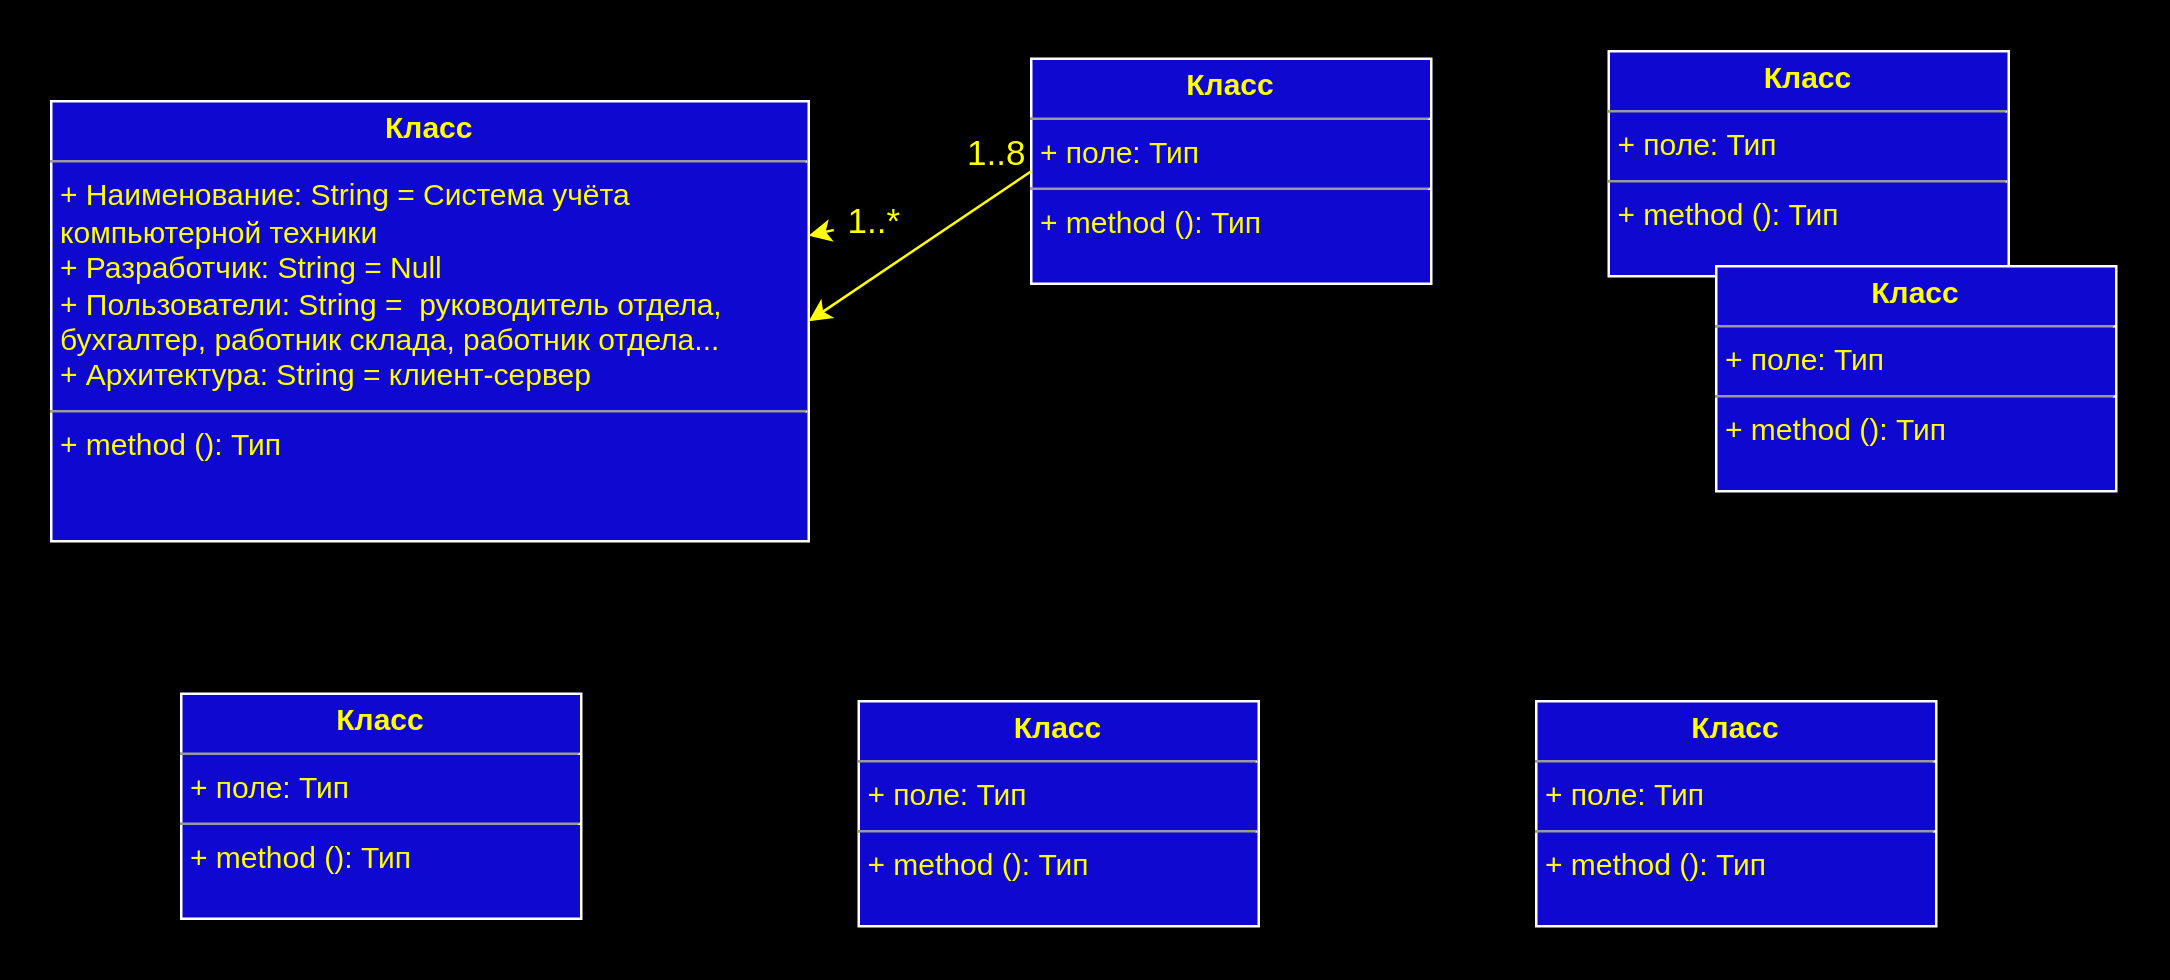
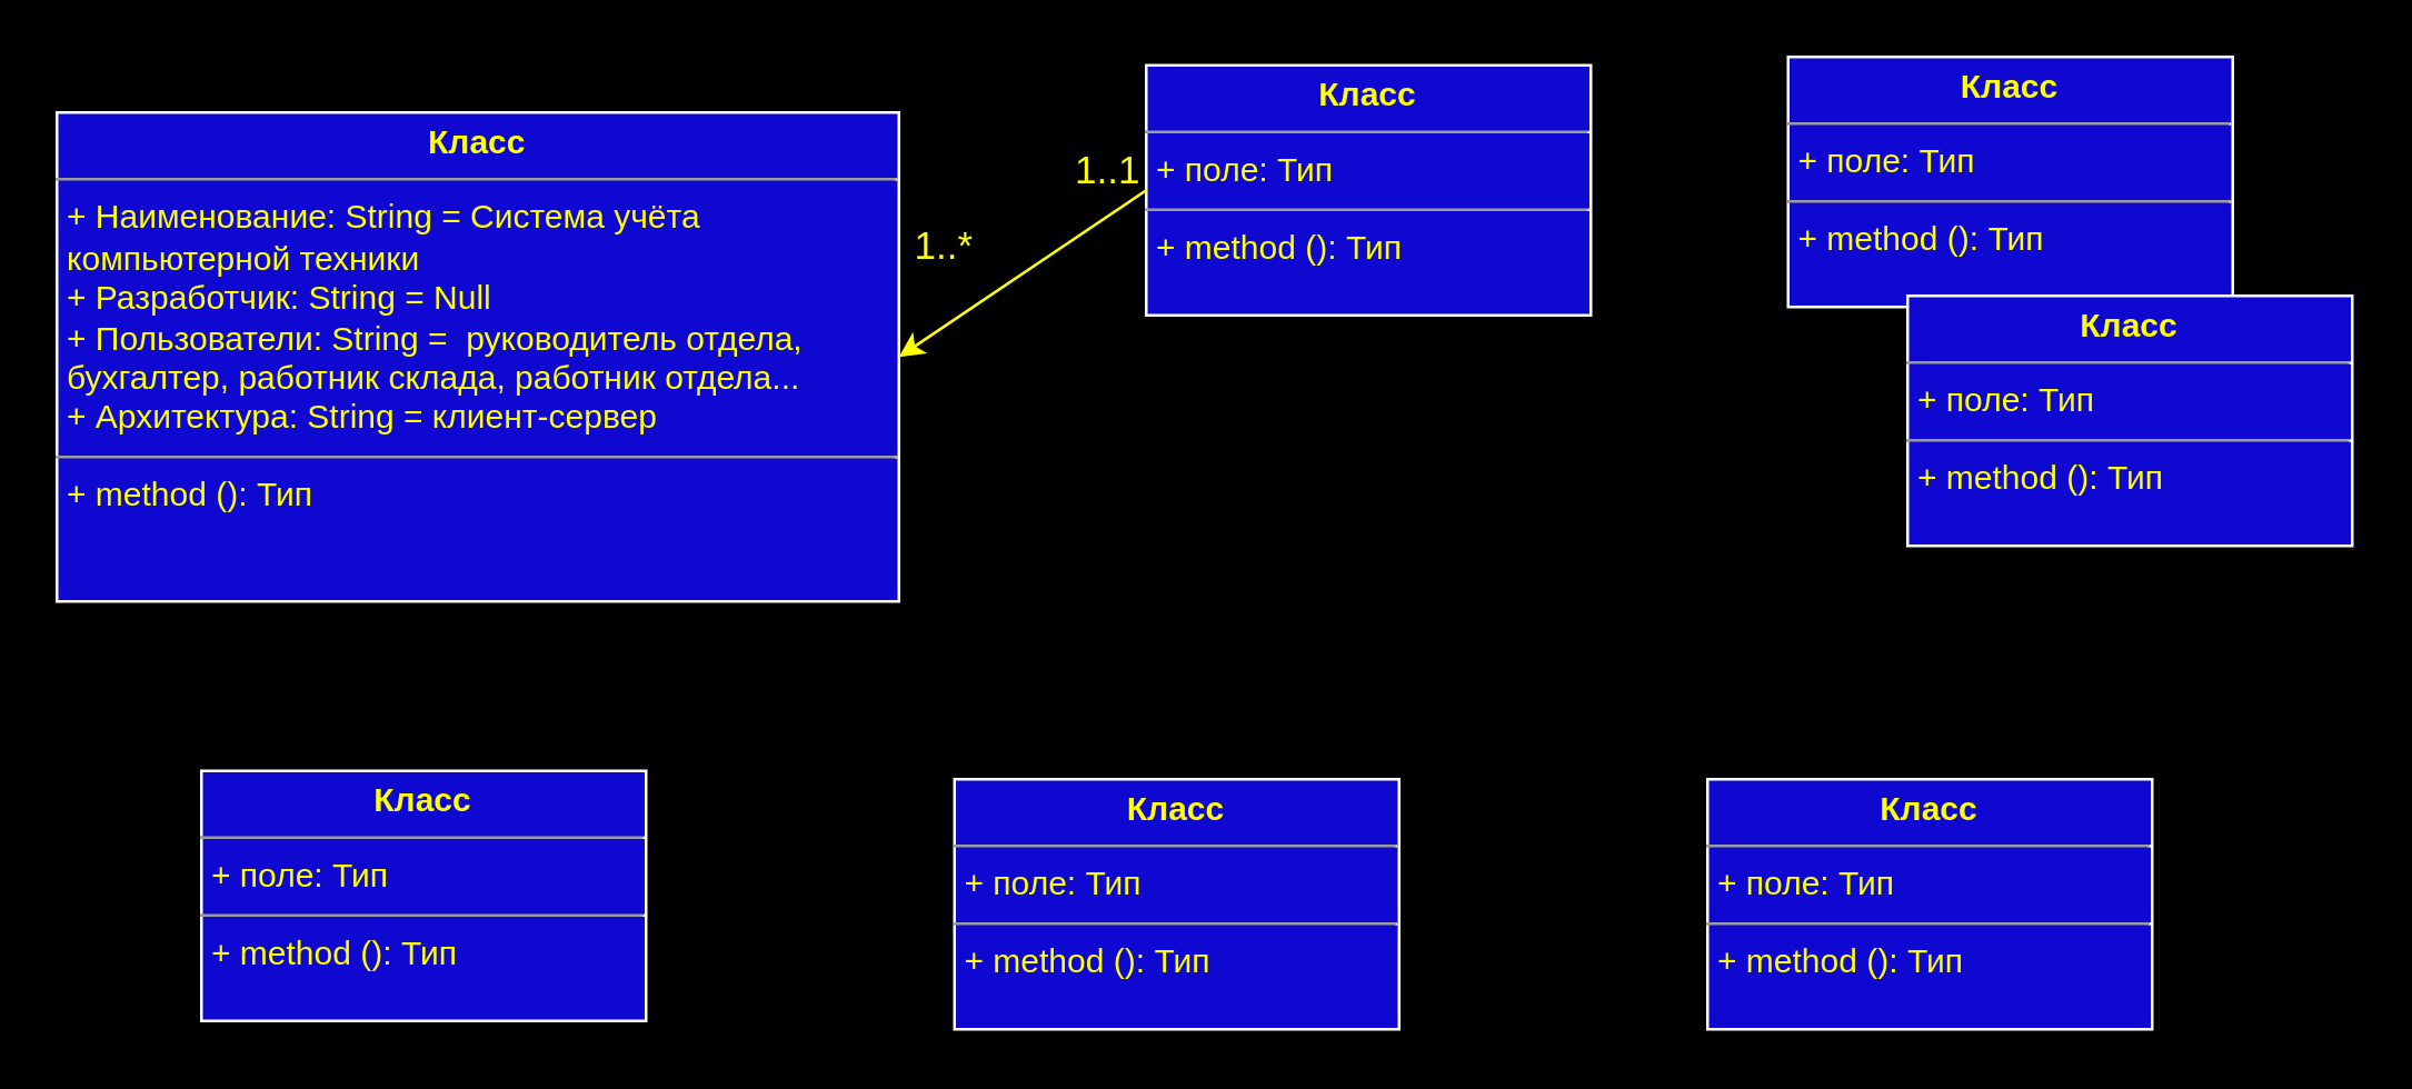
  <mxCell id="0" />
  <mxCell id="1" parent="0" />
  <mxCell id="2" value="&lt;p style=&quot;margin: 0px ; margin-top: 4px ; text-align: center&quot;&gt;&lt;b&gt;&lt;font style=&quot;vertical-align: inherit&quot;&gt;&lt;font style=&quot;vertical-align: inherit&quot;&gt;&lt;font style=&quot;vertical-align: inherit&quot;&gt;&lt;font style=&quot;vertical-align: inherit&quot;&gt;&lt;font style=&quot;vertical-align: inherit&quot;&gt;&lt;font style=&quot;vertical-align: inherit&quot;&gt;Класс&lt;/font&gt;&lt;/font&gt;&lt;/font&gt;&lt;/font&gt;&lt;/font&gt;&lt;/font&gt;&lt;/b&gt;&lt;/p&gt;&lt;hr size=&quot;1&quot;&gt;&lt;p style=&quot;margin: 0px ; margin-left: 4px&quot;&gt;&lt;font style=&quot;vertical-align: inherit&quot;&gt;&lt;font style=&quot;vertical-align: inherit&quot;&gt;&lt;font style=&quot;vertical-align: inherit&quot;&gt;&lt;font style=&quot;vertical-align: inherit&quot;&gt;&lt;font style=&quot;vertical-align: inherit&quot;&gt;&lt;font style=&quot;vertical-align: inherit&quot;&gt;&lt;font style=&quot;vertical-align: inherit&quot;&gt;&lt;font style=&quot;vertical-align: inherit&quot;&gt;+ Наименование: String = Система учёта&amp;nbsp;&lt;/font&gt;&lt;/font&gt;&lt;/font&gt;&lt;/font&gt;&lt;/font&gt;&lt;/font&gt;&lt;/font&gt;&lt;/font&gt;&lt;/p&gt;&lt;p style=&quot;margin: 0px ; margin-left: 4px&quot;&gt;&lt;font style=&quot;vertical-align: inherit&quot;&gt;&lt;font style=&quot;vertical-align: inherit&quot;&gt;&lt;font style=&quot;vertical-align: inherit&quot;&gt;&lt;font style=&quot;vertical-align: inherit&quot;&gt;&lt;font style=&quot;vertical-align: inherit&quot;&gt;&lt;font style=&quot;vertical-align: inherit&quot;&gt;компьютерной техники&lt;/font&gt;&lt;/font&gt;&lt;/font&gt;&lt;/font&gt;&lt;/font&gt;&lt;/font&gt;&lt;/p&gt;&lt;p style=&quot;margin: 0px ; margin-left: 4px&quot;&gt;&lt;font style=&quot;vertical-align: inherit&quot;&gt;&lt;font style=&quot;vertical-align: inherit&quot;&gt;&lt;font style=&quot;vertical-align: inherit&quot;&gt;&lt;font style=&quot;vertical-align: inherit&quot;&gt;&lt;font style=&quot;vertical-align: inherit&quot;&gt;&lt;font style=&quot;vertical-align: inherit&quot;&gt;+ Разработчик: String = Null&lt;br&gt;&lt;/font&gt;&lt;/font&gt;&lt;/font&gt;&lt;/font&gt;&lt;/font&gt;&lt;/font&gt;&lt;/p&gt;&lt;p style=&quot;margin: 0px ; margin-left: 4px&quot;&gt;&lt;font style=&quot;vertical-align: inherit&quot;&gt;&lt;font style=&quot;vertical-align: inherit&quot;&gt;&lt;font style=&quot;vertical-align: inherit&quot;&gt;&lt;font style=&quot;vertical-align: inherit&quot;&gt;&lt;font style=&quot;vertical-align: inherit&quot;&gt;&lt;font style=&quot;vertical-align: inherit&quot;&gt;+ Пользователи: String =&amp;nbsp; руководитель отдела,&amp;nbsp;&lt;/font&gt;&lt;/font&gt;&lt;/font&gt;&lt;/font&gt;&lt;/font&gt;&lt;/font&gt;&lt;/p&gt;&lt;p style=&quot;margin: 0px ; margin-left: 4px&quot;&gt;&lt;font style=&quot;vertical-align: inherit&quot;&gt;&lt;font style=&quot;vertical-align: inherit&quot;&gt;&lt;font style=&quot;vertical-align: inherit&quot;&gt;&lt;font style=&quot;vertical-align: inherit&quot;&gt;&lt;font style=&quot;vertical-align: inherit&quot;&gt;&lt;font style=&quot;vertical-align: inherit&quot;&gt;бухгалтер, работник склада, работник отдела...&lt;/font&gt;&lt;/font&gt;&lt;/font&gt;&lt;/font&gt;&lt;/font&gt;&lt;/font&gt;&lt;/p&gt;&lt;p style=&quot;margin: 0px ; margin-left: 4px&quot;&gt;+ Архитектура: String = клиент-сервер&lt;/p&gt;&lt;hr size=&quot;1&quot;&gt;&lt;p style=&quot;margin: 0px ; margin-left: 4px&quot;&gt;&lt;font style=&quot;vertical-align: inherit&quot;&gt;&lt;font style=&quot;vertical-align: inherit&quot;&gt;&lt;font style=&quot;vertical-align: inherit&quot;&gt;&lt;font style=&quot;vertical-align: inherit&quot;&gt;&lt;font style=&quot;vertical-align: inherit&quot;&gt;&lt;font style=&quot;vertical-align: inherit&quot;&gt;+ method (): Тип&lt;/font&gt;&lt;/font&gt;&lt;/font&gt;&lt;/font&gt;&lt;/font&gt;&lt;/font&gt;&lt;/p&gt;" style="verticalAlign=top;align=left;overflow=fill;fontSize=12;fontFamily=Helvetica;html=1;shadow=0;fillColor=#0F08D0;fontColor=#FFFF00;strokeColor=#FFFFFF;" parent="1" vertex="1"><mxGeometry x="20" y="40" width="303" height="176" as="geometry" /></mxCell>
  <mxCell id="3" value="&lt;p style=&quot;margin: 0px ; margin-top: 4px ; text-align: center&quot;&gt;&lt;b&gt;&lt;font style=&quot;vertical-align: inherit&quot;&gt;&lt;font style=&quot;vertical-align: inherit&quot;&gt;Класс&lt;/font&gt;&lt;/font&gt;&lt;/b&gt;&lt;/p&gt;&lt;hr size=&quot;1&quot;&gt;&lt;p style=&quot;margin: 0px ; margin-left: 4px&quot;&gt;&lt;font style=&quot;vertical-align: inherit&quot;&gt;&lt;font style=&quot;vertical-align: inherit&quot;&gt;+ поле: Тип&lt;/font&gt;&lt;/font&gt;&lt;/p&gt;&lt;hr size=&quot;1&quot;&gt;&lt;p style=&quot;margin: 0px ; margin-left: 4px&quot;&gt;&lt;font style=&quot;vertical-align: inherit&quot;&gt;&lt;font style=&quot;vertical-align: inherit&quot;&gt;+ method (): Тип&lt;/font&gt;&lt;/font&gt;&lt;/p&gt;" style="verticalAlign=top;align=left;overflow=fill;fontSize=12;fontFamily=Helvetica;html=1;shadow=0;fillColor=#0F08D0;fontColor=#FFFF00;strokeColor=#FFFFFF;" parent="1" vertex="1"><mxGeometry x="412" y="23" width="160" height="90" as="geometry" /></mxCell>
  <mxCell id="4" value="&lt;p style=&quot;margin: 0px ; margin-top: 4px ; text-align: center&quot;&gt;&lt;b&gt;&lt;font style=&quot;vertical-align: inherit&quot;&gt;&lt;font style=&quot;vertical-align: inherit&quot;&gt;Класс&lt;/font&gt;&lt;/font&gt;&lt;/b&gt;&lt;/p&gt;&lt;hr size=&quot;1&quot;&gt;&lt;p style=&quot;margin: 0px ; margin-left: 4px&quot;&gt;&lt;font style=&quot;vertical-align: inherit&quot;&gt;&lt;font style=&quot;vertical-align: inherit&quot;&gt;+ поле: Тип&lt;/font&gt;&lt;/font&gt;&lt;/p&gt;&lt;hr size=&quot;1&quot;&gt;&lt;p style=&quot;margin: 0px ; margin-left: 4px&quot;&gt;&lt;font style=&quot;vertical-align: inherit&quot;&gt;&lt;font style=&quot;vertical-align: inherit&quot;&gt;+ method (): Тип&lt;/font&gt;&lt;/font&gt;&lt;/p&gt;" style="verticalAlign=top;align=left;overflow=fill;fontSize=12;fontFamily=Helvetica;html=1;shadow=0;fillColor=#0F08D0;fontColor=#FFFF00;strokeColor=#FFFFFF;" parent="1" vertex="1"><mxGeometry x="643" y="20" width="160" height="90" as="geometry" /></mxCell>
  <mxCell id="5" value="&lt;p style=&quot;margin: 0px ; margin-top: 4px ; text-align: center&quot;&gt;&lt;b&gt;&lt;font style=&quot;vertical-align: inherit&quot;&gt;&lt;font style=&quot;vertical-align: inherit&quot;&gt;Класс&lt;/font&gt;&lt;/font&gt;&lt;/b&gt;&lt;/p&gt;&lt;hr size=&quot;1&quot;&gt;&lt;p style=&quot;margin: 0px ; margin-left: 4px&quot;&gt;&lt;font style=&quot;vertical-align: inherit&quot;&gt;&lt;font style=&quot;vertical-align: inherit&quot;&gt;+ поле: Тип&lt;/font&gt;&lt;/font&gt;&lt;/p&gt;&lt;hr size=&quot;1&quot;&gt;&lt;p style=&quot;margin: 0px ; margin-left: 4px&quot;&gt;&lt;font style=&quot;vertical-align: inherit&quot;&gt;&lt;font style=&quot;vertical-align: inherit&quot;&gt;+ method (): Тип&lt;/font&gt;&lt;/font&gt;&lt;/p&gt;" style="verticalAlign=top;align=left;overflow=fill;fontSize=12;fontFamily=Helvetica;html=1;shadow=0;fillColor=#0F08D0;fontColor=#FFFF00;strokeColor=#FFFFFF;" parent="1" vertex="1"><mxGeometry x="686" y="106" width="160" height="90" as="geometry" /></mxCell>
  <mxCell id="6" value="&lt;p style=&quot;margin: 0px ; margin-top: 4px ; text-align: center&quot;&gt;&lt;b&gt;&lt;font style=&quot;vertical-align: inherit&quot;&gt;&lt;font style=&quot;vertical-align: inherit&quot;&gt;Класс&lt;/font&gt;&lt;/font&gt;&lt;/b&gt;&lt;/p&gt;&lt;hr size=&quot;1&quot;&gt;&lt;p style=&quot;margin: 0px ; margin-left: 4px&quot;&gt;&lt;font style=&quot;vertical-align: inherit&quot;&gt;&lt;font style=&quot;vertical-align: inherit&quot;&gt;+ поле: Тип&lt;/font&gt;&lt;/font&gt;&lt;/p&gt;&lt;hr size=&quot;1&quot;&gt;&lt;p style=&quot;margin: 0px ; margin-left: 4px&quot;&gt;&lt;font style=&quot;vertical-align: inherit&quot;&gt;&lt;font style=&quot;vertical-align: inherit&quot;&gt;+ method (): Тип&lt;/font&gt;&lt;/font&gt;&lt;/p&gt;" style="verticalAlign=top;align=left;overflow=fill;fontSize=12;fontFamily=Helvetica;html=1;shadow=0;fillColor=#0F08D0;fontColor=#FFFF00;strokeColor=#FFFFFF;" parent="1" vertex="1"><mxGeometry x="614" y="280" width="160" height="90" as="geometry" /></mxCell>
  <mxCell id="7" value="&lt;p style=&quot;margin: 0px ; margin-top: 4px ; text-align: center&quot;&gt;&lt;b&gt;&lt;font style=&quot;vertical-align: inherit&quot;&gt;&lt;font style=&quot;vertical-align: inherit&quot;&gt;Класс&lt;/font&gt;&lt;/font&gt;&lt;/b&gt;&lt;/p&gt;&lt;hr size=&quot;1&quot;&gt;&lt;p style=&quot;margin: 0px ; margin-left: 4px&quot;&gt;&lt;font style=&quot;vertical-align: inherit&quot;&gt;&lt;font style=&quot;vertical-align: inherit&quot;&gt;+ поле: Тип&lt;/font&gt;&lt;/font&gt;&lt;/p&gt;&lt;hr size=&quot;1&quot;&gt;&lt;p style=&quot;margin: 0px ; margin-left: 4px&quot;&gt;&lt;font style=&quot;vertical-align: inherit&quot;&gt;&lt;font style=&quot;vertical-align: inherit&quot;&gt;+ method (): Тип&lt;/font&gt;&lt;/font&gt;&lt;/p&gt;" style="verticalAlign=top;align=left;overflow=fill;fontSize=12;fontFamily=Helvetica;html=1;shadow=0;fillColor=#0F08D0;fontColor=#FFFF00;strokeColor=#FFFFFF;" parent="1" vertex="1"><mxGeometry x="343" y="280" width="160" height="90" as="geometry" /></mxCell>
  <mxCell id="8" value="&lt;p style=&quot;margin: 0px ; margin-top: 4px ; text-align: center&quot;&gt;&lt;b&gt;&lt;font style=&quot;vertical-align: inherit&quot;&gt;&lt;font style=&quot;vertical-align: inherit&quot;&gt;Класс&lt;/font&gt;&lt;/font&gt;&lt;/b&gt;&lt;/p&gt;&lt;hr size=&quot;1&quot;&gt;&lt;p style=&quot;margin: 0px ; margin-left: 4px&quot;&gt;&lt;font style=&quot;vertical-align: inherit&quot;&gt;&lt;font style=&quot;vertical-align: inherit&quot;&gt;+ поле: Тип&lt;/font&gt;&lt;/font&gt;&lt;/p&gt;&lt;hr size=&quot;1&quot;&gt;&lt;p style=&quot;margin: 0px ; margin-left: 4px&quot;&gt;&lt;font style=&quot;vertical-align: inherit&quot;&gt;&lt;font style=&quot;vertical-align: inherit&quot;&gt;+ method (): Тип&lt;/font&gt;&lt;/font&gt;&lt;/p&gt;" style="verticalAlign=top;align=left;overflow=fill;fontSize=12;fontFamily=Helvetica;html=1;shadow=0;fillColor=#0F08D0;fontColor=#FFFF00;strokeColor=#FFFFFF;" parent="1" vertex="1"><mxGeometry x="72" y="277" width="160" height="90" as="geometry" /></mxCell>
  <mxCell id="9" value="" style="endArrow=classic;html=1;exitX=0;exitY=0.5;exitDx=0;exitDy=0;entryX=1;entryY=0.5;entryDx=0;entryDy=0;strokeColor=#FFFF00;" edge="1" parent="1" source="3" target="2"><mxGeometry width="50" height="50" relative="1" as="geometry"><mxPoint x="467" y="292" as="sourcePoint" /><mxPoint x="517" y="242" as="targetPoint" /><Array as="points" /></mxGeometry></mxCell>
  <mxCell id="10" value="" style="edgeStyle=none;rounded=0;orthogonalLoop=1;jettySize=auto;html=1;fontColor=#FFFF00;strokeColor=#FFFF00;" edge="1" parent="1" source="11" target="2"><mxGeometry relative="1" as="geometry" /></mxCell>
- <mxCell id="11" value="&lt;font style=&quot;vertical-align: inherit&quot;&gt;&lt;font style=&quot;vertical-align: inherit ; font-size: 14px&quot;&gt;1..*&lt;/font&gt;&lt;/font&gt;" style="text;html=1;align=center;verticalAlign=middle;resizable=0;points=[];autosize=1;strokeColor=none;fontColor=#FFFF00;" vertex="1" parent="1"><mxGeometry x="333" y="79" width="31" height="18" as="geometry" /></mxCell>
- <mxCell id="12" value="&lt;font style=&quot;font-size: 14px&quot;&gt;1..8&lt;/font&gt;" style="text;html=1;align=center;verticalAlign=middle;resizable=0;points=[];autosize=1;strokeColor=none;fontColor=#FFFF00;" vertex="1" parent="1"><mxGeometry x="381" y="52" width="33" height="18" as="geometry" /></mxCell>
+ <mxCell id="11" value="&lt;font style=&quot;vertical-align: inherit&quot;&gt;&lt;font style=&quot;vertical-align: inherit ; font-size: 14px&quot;&gt;1..*&lt;/font&gt;&lt;/font&gt;" style="text;html=1;align=center;verticalAlign=middle;resizable=0;points=[];autosize=1;strokeColor=none;fontColor=#FFFF00;" vertex="1" parent="1"><mxGeometry x="323" y="79" width="31" height="18" as="geometry" /></mxCell>
+ <mxCell id="12" value="&lt;font style=&quot;font-size: 14px&quot;&gt;1..1&lt;/font&gt;" style="text;html=1;align=center;verticalAlign=middle;resizable=0;points=[];autosize=1;strokeColor=none;fontColor=#FFFF00;" vertex="1" parent="1"><mxGeometry x="381" y="52" width="33" height="18" as="geometry" /></mxCell>
